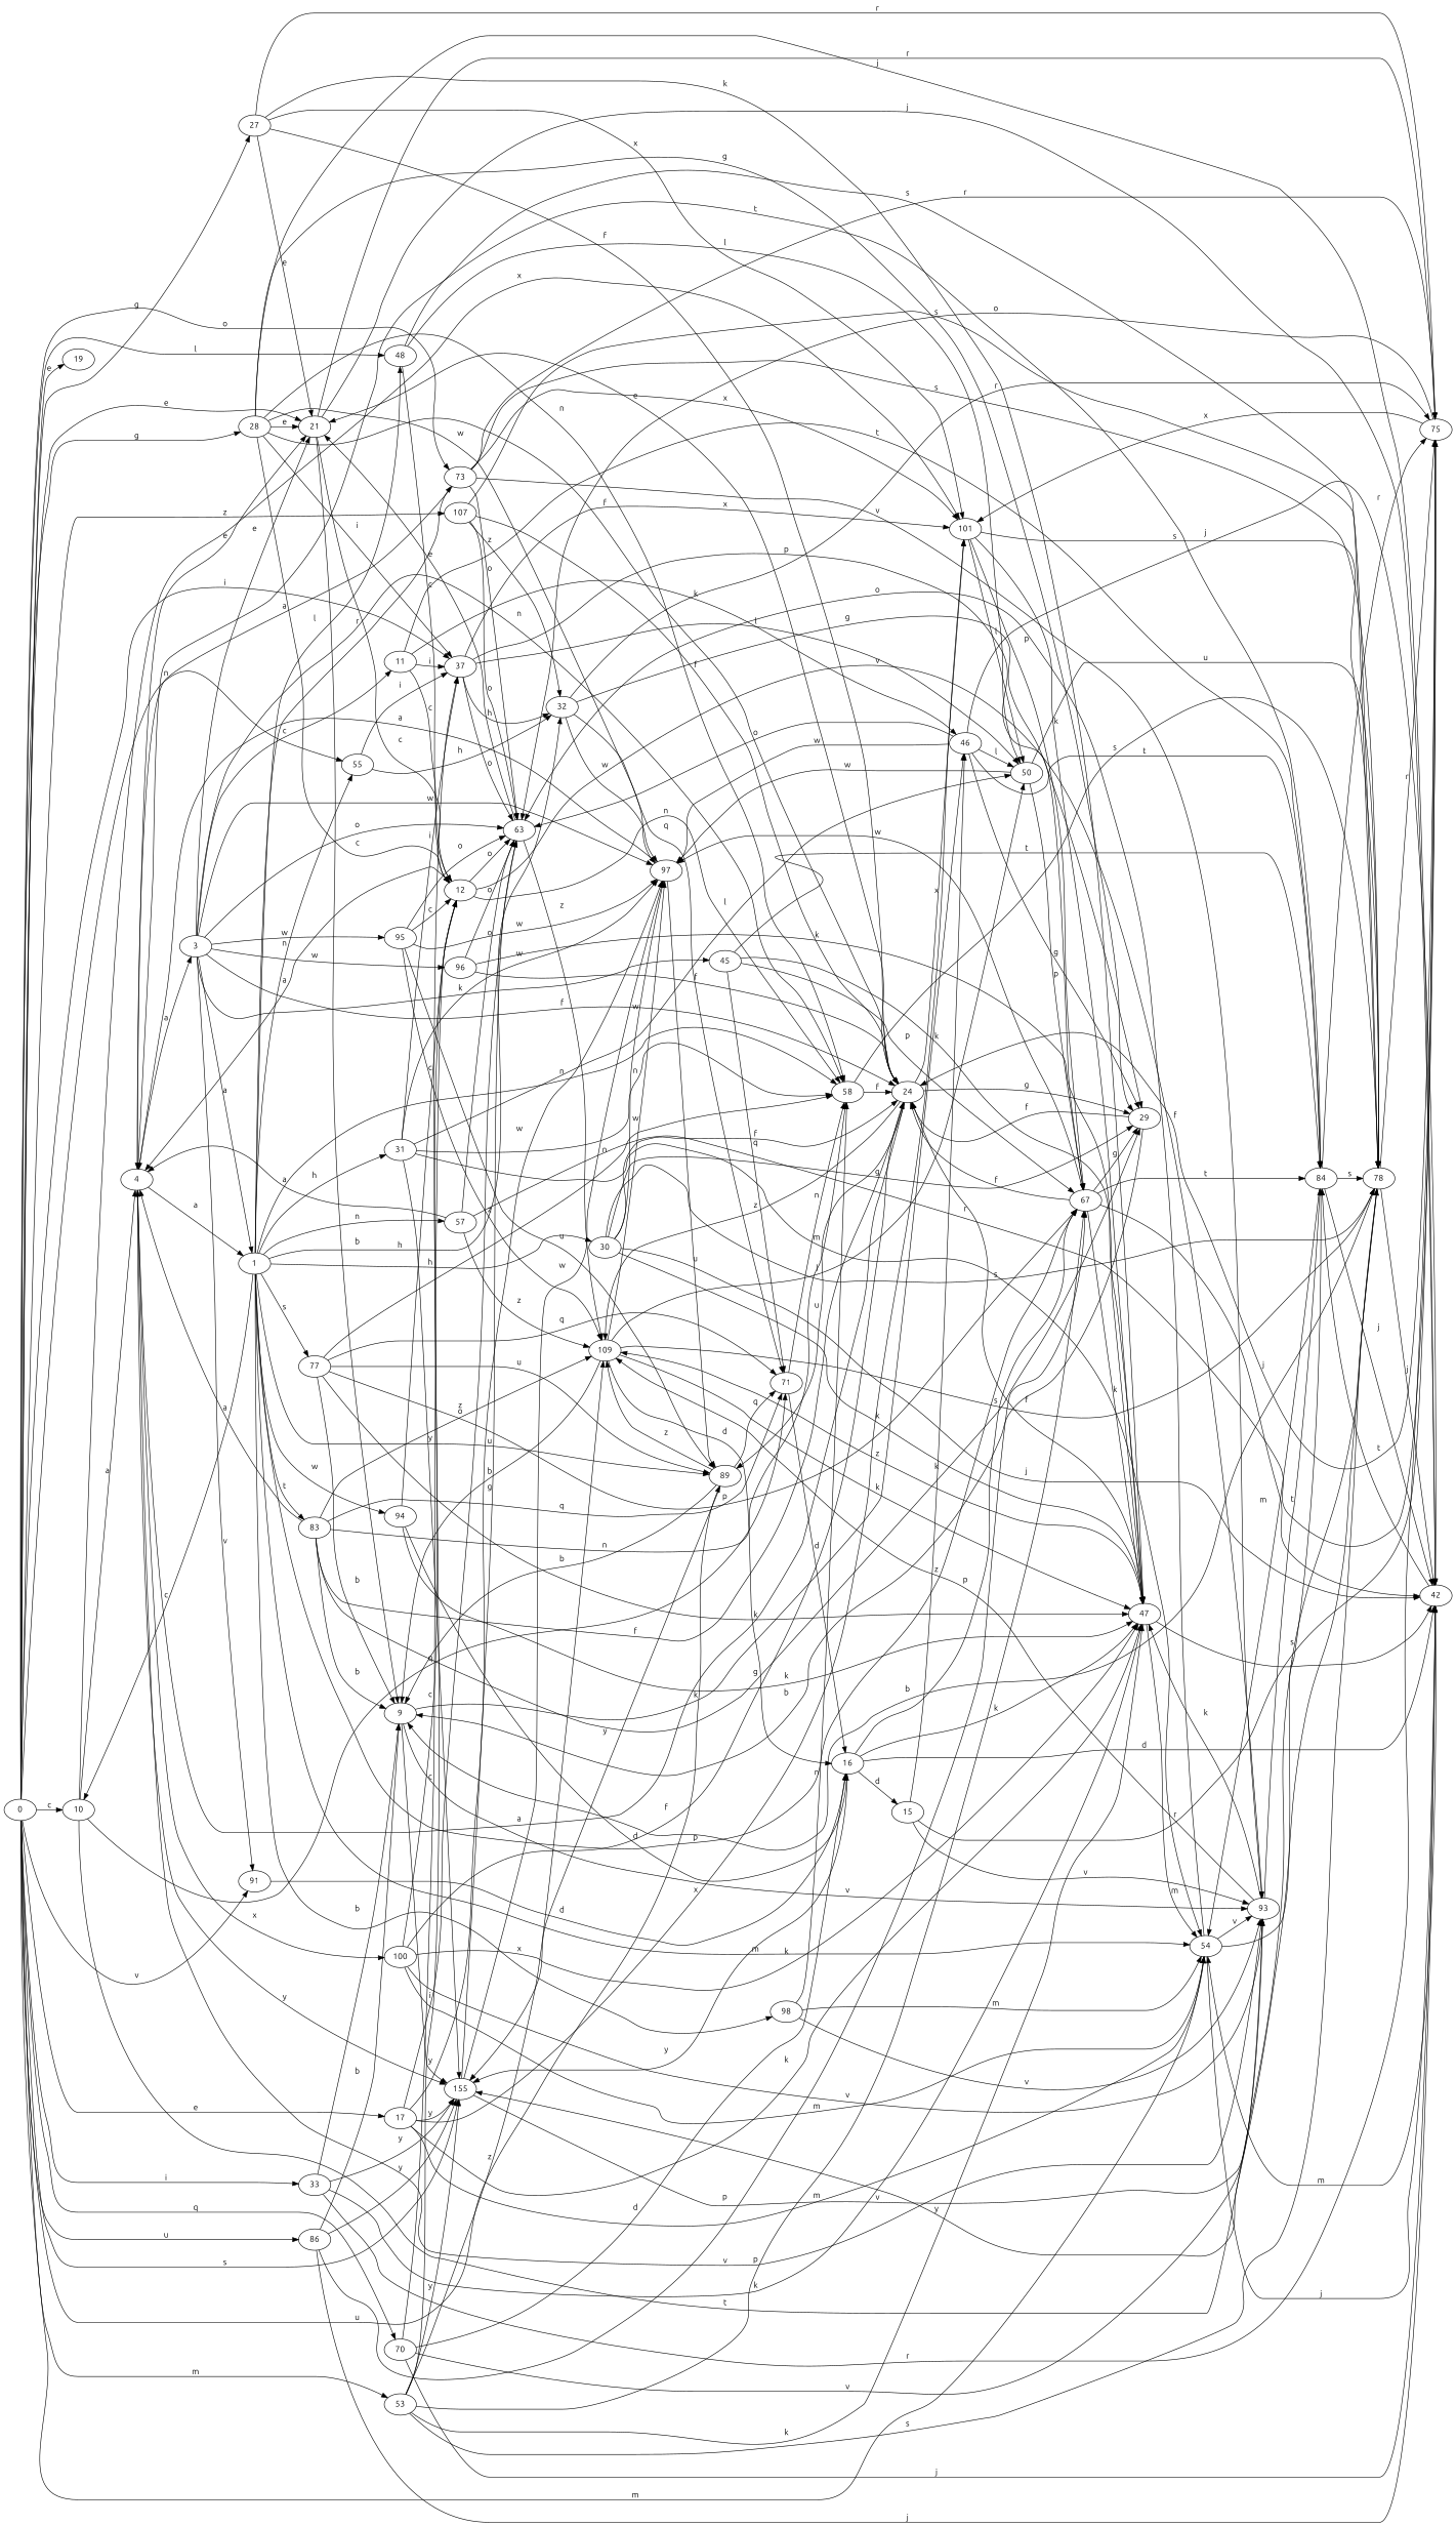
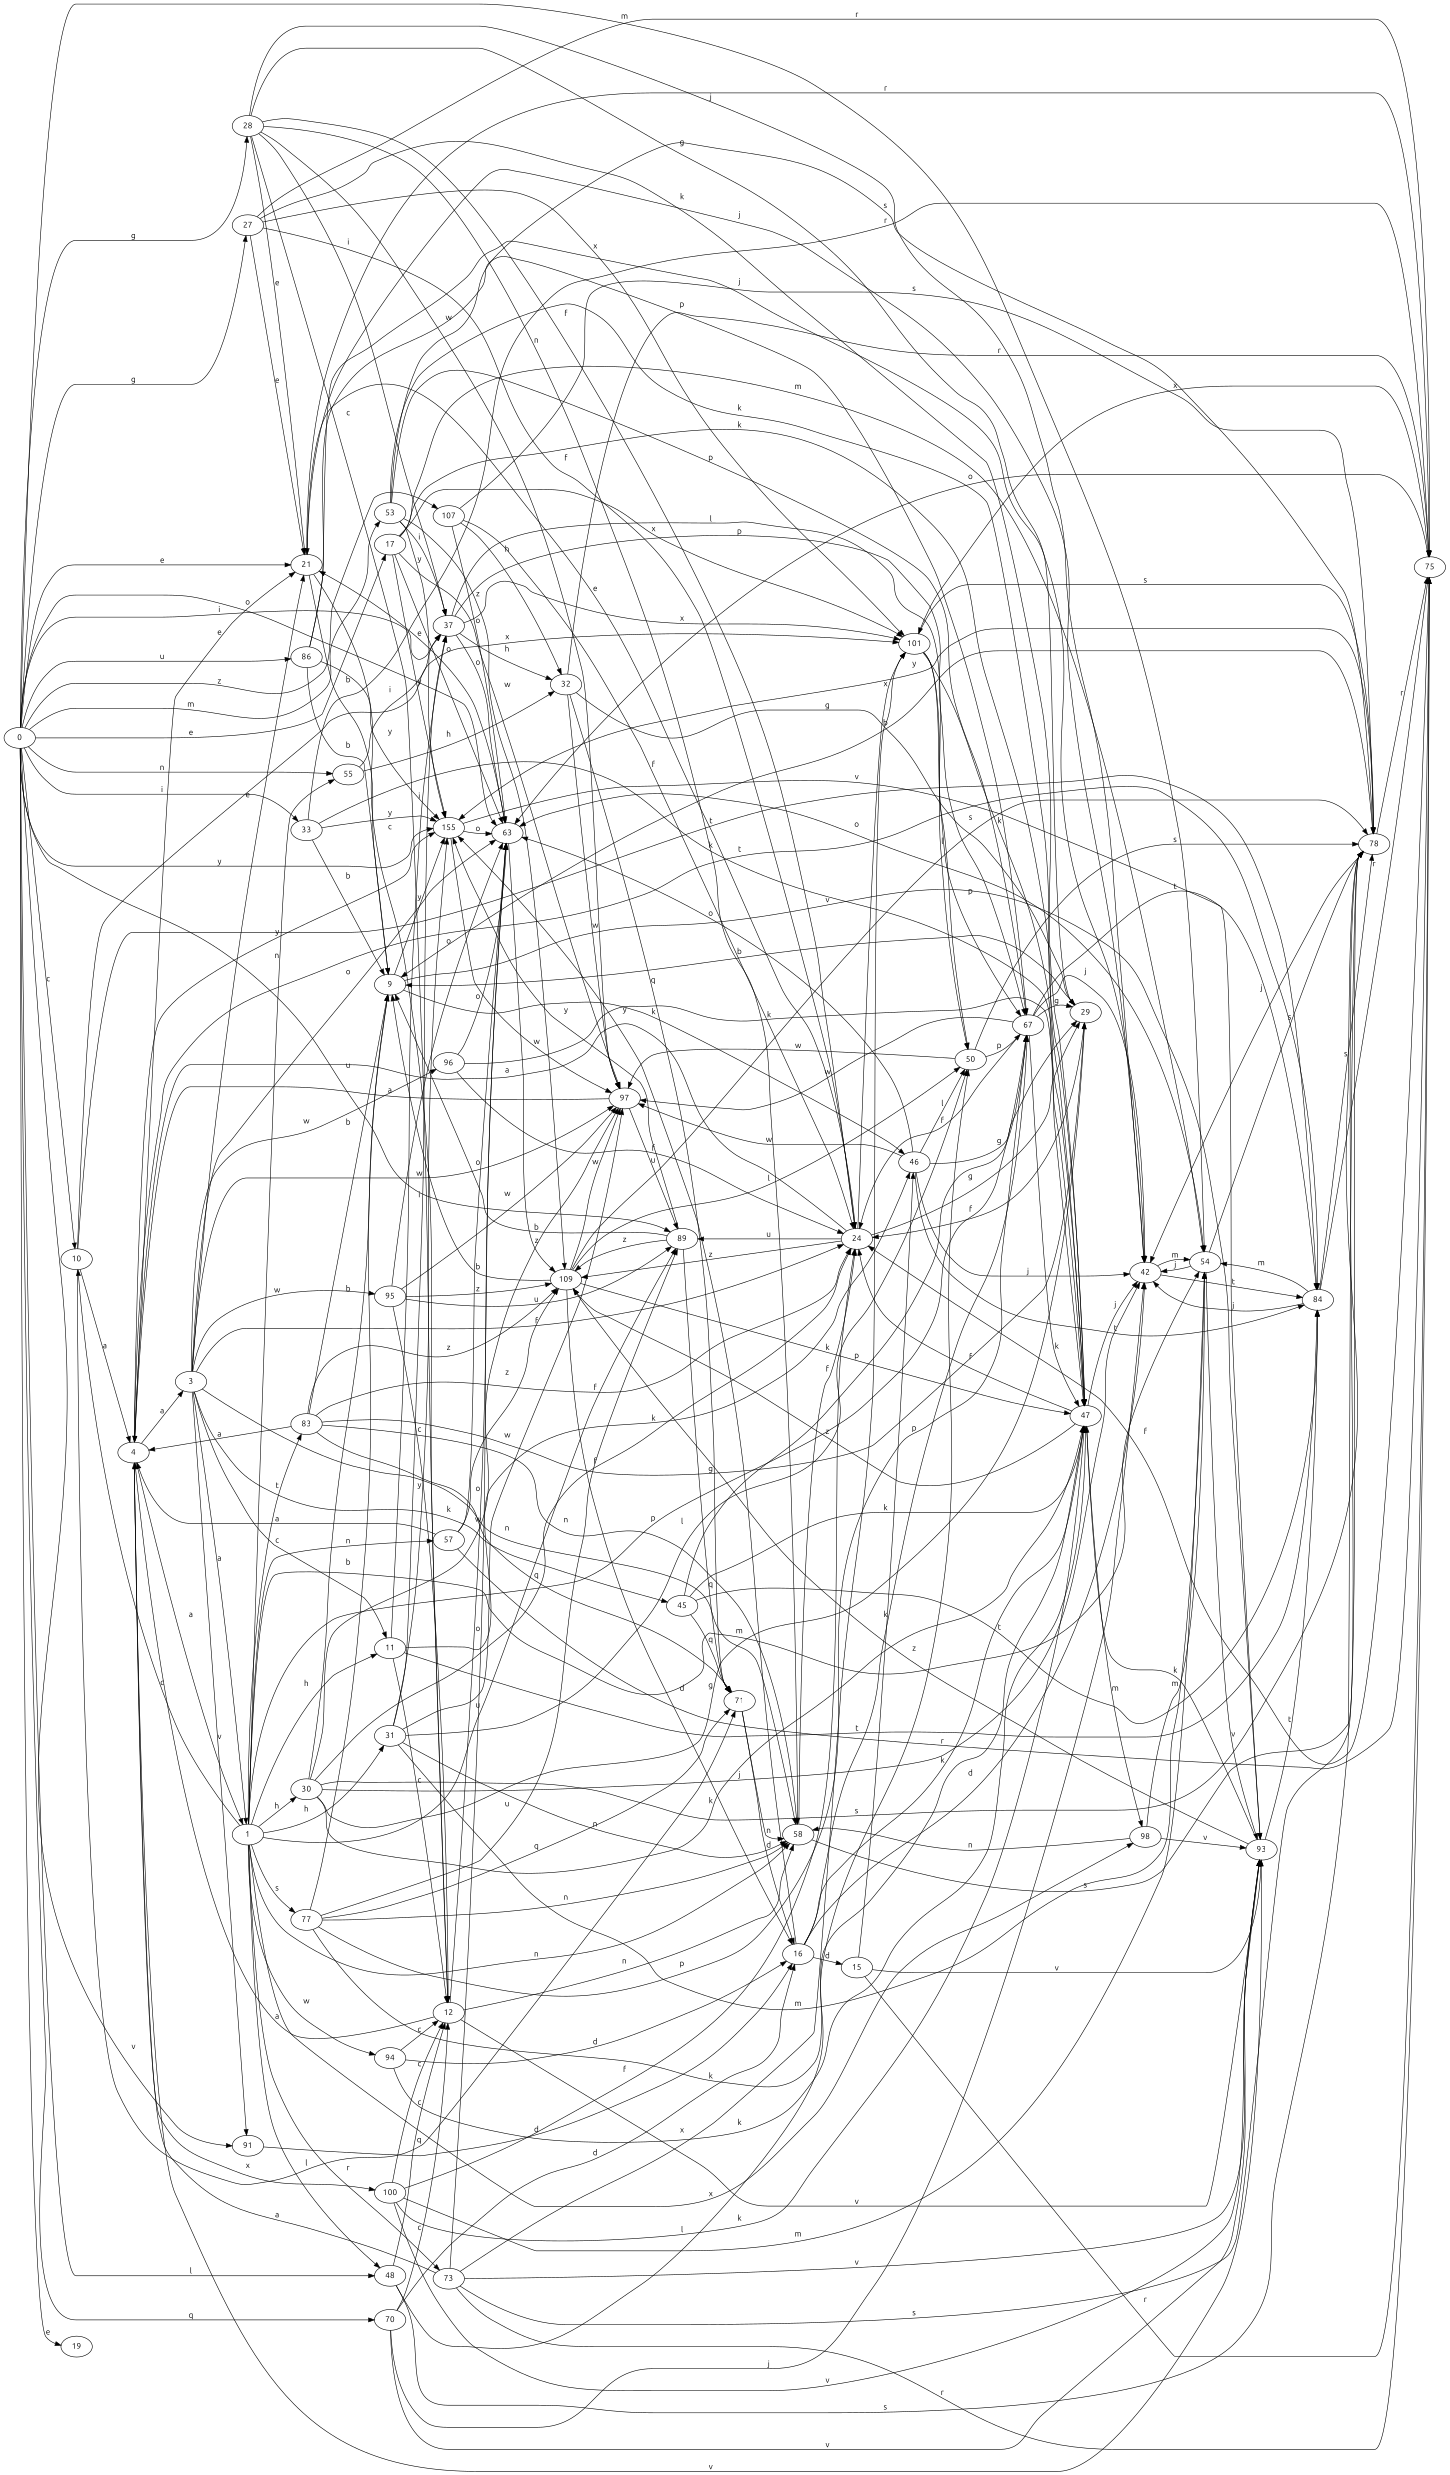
  strict digraph {
    fontname=Ubuntu
    rankdir=LR
    node [fontname=Ubuntu]
    edge [fontname=Ubuntu]
    0
    10
    17
    19
    21
    27
    28
    33
    37
    48
    53
    54
    55
    63
    70
    86
    89
    91
    n19 [label=155]
    107
    4
    84
    71
    101
    97
    47
    9
    12
    75
    42
    24
    58
    29
    32
    67
    50
    78
    109
    93
    16
    1
    30
    31
    57
    73
    77
    83
    94
    98
    3
    11
    45
    95
    96
    46
    100
    15
    0 -> 10 [label=c]
    0 -> 17 [label=e]
    0 -> 19 [label=e]
    0 -> 21 [label=e]
    0 -> 27 [label=g]
    0 -> 28 [label=g]
    0 -> 33 [label=i]
    0 -> 37 [label=i]
    0 -> 48 [label=l]
    0 -> 53 [label=m]
    0 -> 54 [label=m]
    0 -> 55 [label=n]
-   0 -> 73 [label=o]
+   0 -> 63 [label=o]
    0 -> 70 [label=q]
    0 -> 86 [label=u]
    0 -> 89 [label=u]
    0 -> 91 [label=v]
-   0 -> n19 [label=s]
+   0 -> n19 [label=y]
    0 -> 107 [label=z]
    10 -> 4 [label=a]
    10 -> 84 [label=t]
    10 -> 71 [label=q]
    10 -> 101 [label=x]
    17 -> 54 [label=m]
    17 -> 63 [label=o]
    17 -> n19 [label=y]
    17 -> 101 [label=x]
    17 -> 97 [label=w]
    17 -> 47 [label=k]
    21 -> 9 [label=b]
    21 -> 12 [label=c]
    21 -> 75 [label=r]
    21 -> 42 [label=j]
    27 -> 21 [label=e]
    27 -> 101 [label=x]
    27 -> 47 [label=k]
    27 -> 75 [label=r]
    27 -> 24 [label=f]
    28 -> 21 [label=e]
    28 -> 37 [label=i]
    28 -> 97 [label=w]
    28 -> 12 [label=c]
    28 -> 42 [label=j]
    28 -> 24 [label=f]
    28 -> 58 [label=n]
    28 -> 29 [label=g]
    33 -> n19 [label=y]
    33 -> 47 [label=k]
    33 -> 9 [label=b]
    33 -> 75 [label=r]
    37 -> 63 [label=o]
    37 -> 101 [label=x]
    37 -> 32 [label=h]
    37 -> 67 [label=p]
    37 -> 50 [label=l]
    48 -> 12 [label=c]
    48 -> 50 [label=l]
    48 -> 78 [label=s]
    53 -> 37 [label=i]
    53 -> n19 [label=y]
    53 -> 47 [label=k]
    53 -> 67 [label=p]
    53 -> 78 [label=s]
    53 -> 109 [label=z]
    54 -> 63 [label=o]
    54 -> 42 [label=j]
    54 -> 78 [label=s]
    54 -> 93 [label=v]
    55 -> 37 [label=i]
    55 -> 32 [label=h]
    63 -> 21 [label=e]
    63 -> 109 [label=z]
    70 -> 12 [label=c]
    70 -> 42 [label=j]
    70 -> 93 [label=v]
    70 -> 16 [label=d]
    86 -> n19 [label=y]
    86 -> 9 [label=b]
    86 -> 42 [label=j]
    86 -> 67 [label=p]
    89 -> n19 [label=y]
    89 -> 71 [label=q]
    89 -> 9 [label=b]
    89 -> 109 [label=z]
    91 -> 16 [label=d]
-   n19 -> 63 [label=g]
+   n19 -> 63 [label=o]
    n19 -> 97 [label=w]
    n19 -> 93 [label=v]
    107 -> 63 [label=o]
    107 -> 24 [label=f]
-   107 -> 32 [label=z]
+   107 -> 32 [label=h]
    107 -> 78 [label=s]
    4 -> 21 [label=e]
    4 -> n19 [label=y]
    4 -> 84 [label=t]
    4 -> 93 [label=v]
    4 -> 1 [label=a]
    4 -> 3 [label=a]
    4 -> 100 [label=x]
    84 -> 54 [label=m]
    84 -> 75 [label=r]
    84 -> 42 [label=j]
    84 -> 78 [label=s]
    71 -> 58 [label=n]
    71 -> 16 [label=d]
    101 -> 47 [label=k]
    101 -> 67 [label=p]
    101 -> 50 [label=l]
    101 -> 78 [label=s]
    97 -> 89 [label=u]
    97 -> 4 [label=a]
-   47 -> 54 [label=m]
+   47 -> 98 [label=m]
    47 -> 42 [label=j]
    47 -> 24 [label=f]
    47 -> 109 [label=z]
    9 -> n19 [label=y]
    9 -> 93 [label=v]
    9 -> 46 [label=k]
    12 -> 63 [label=o]
    12 -> 4 [label=a]
    12 -> 58 [label=n]
    12 -> 93 [label=v]
    75 -> 63 [label=o]
    75 -> 101 [label=x]
    75 -> 24 [label=f]
    42 -> 54 [label=m]
    42 -> 84 [label=t]
    24 -> 21 [label=e]
    24 -> 89 [label=u]
    24 -> 4 [label=a]
    24 -> 101 [label=x]
    24 -> 29 [label=g]
    24 -> 109 [label=z]
    58 -> 24 [label=f]
    58 -> 78 [label=s]
    29 -> 9 [label=b]
    29 -> 24 [label=f]
    32 -> 71 [label=q]
    32 -> 97 [label=w]
    32 -> 75 [label=r]
    32 -> 29 [label=g]
    67 -> 84 [label=t]
    67 -> 97 [label=w]
    67 -> 47 [label=k]
    67 -> 42 [label=j]
    67 -> 24 [label=f]
    67 -> 29 [label=g]
    50 -> 97 [label=w]
    50 -> 67 [label=p]
-   50 -> 78 [label=u]
+   50 -> 78 [label=s]
    78 -> n19 [label=y]
    78 -> 9 [label=b]
    78 -> 75 [label=r]
    78 -> 42 [label=j]
    109 -> 97 [label=w]
    109 -> 47 [label=k]
    109 -> 9 [label=b]
    109 -> 50 [label=l]
    109 -> 78 [label=s]
    109 -> 16 [label=d]
    93 -> 84 [label=t]
    93 -> 47 [label=k]
    93 -> 109 [label=z]
    16 -> n19 [label=y]
    16 -> 47 [label=k]
    16 -> 42 [label=d]
    16 -> 67 [label=p]
    16 -> 15 [label=d]
    1 -> 10 [label=c]
    1 -> 48 [label=l]
    1 -> 54 [label=m]
    1 -> 55 [label=n]
    1 -> 89 [label=u]
    1 -> 58 [label=n]
-   1 -> 32 [label=h]
+   1 -> 11 [label=h]
    1 -> 67 [label=p]
    1 -> 30 [label=h]
    1 -> 31 [label=h]
    1 -> 57 [label=n]
    1 -> 73 [label=r]
    1 -> 77 [label=s]
    1 -> 83 [label=t]
    1 -> 94 [label=w]
    1 -> 98 [label=x]
    30 -> 97 [label=w]
    30 -> 47 [label=k]
+   30 -> 9 [label=b]
    30 -> 42 [label=j]
    30 -> 24 [label=f]
    30 -> 29 [label=g]
    30 -> 78 [label=s]
    31 -> 37 [label=i]
    31 -> 54 [label=m]
    31 -> n19 [label=y]
    31 -> 97 [label=w]
    31 -> 58 [label=n]
    31 -> 50 [label=l]
    57 -> 63 [label=o]
    57 -> 4 [label=a]
    57 -> 75 [label=r]
    57 -> 109 [label=z]
    73 -> 63 [label=o]
    73 -> 4 [label=a]
    73 -> 101 [label=x]
    73 -> 75 [label=r]
    73 -> 78 [label=s]
    73 -> 93 [label=v]
    77 -> 89 [label=u]
    77 -> 71 [label=q]
    77 -> 47 [label=k]
    77 -> 9 [label=b]
    77 -> 58 [label=n]
    77 -> 67 [label=p]
    83 -> 4 [label=a]
    83 -> 71 [label=q]
    83 -> 9 [label=b]
    83 -> 24 [label=f]
    83 -> 58 [label=n]
    83 -> 29 [label=g]
    83 -> 109 [label=z]
    94 -> 47 [label=k]
    94 -> 12 [label=c]
    94 -> 16 [label=d]
    98 -> 54 [label=m]
    98 -> 58 [label=n]
    98 -> 93 [label=v]
    3 -> 21 [label=e]
    3 -> 63 [label=o]
    3 -> 91 [label=v]
    3 -> 97 [label=w]
    3 -> 24 [label=f]
    3 -> 58 [label=n]
    3 -> 1 [label=a]
    3 -> 11 [label=c]
    3 -> 45 [label=k]
    3 -> 95 [label=w]
    3 -> 96 [label=w]
    11 -> 37 [label=i]
    11 -> 84 [label=t]
    11 -> 12 [label=c]
    11 -> 46 [label=k]
    45 -> 84 [label=t]
    45 -> 71 [label=q]
    45 -> 47 [label=k]
    45 -> 67 [label=p]
    95 -> 63 [label=o]
    95 -> 89 [label=u]
    95 -> 97 [label=w]
    95 -> 12 [label=c]
    95 -> 109 [label=z]
    96 -> 63 [label=o]
    96 -> 47 [label=k]
    96 -> 24 [label=f]
    46 -> 63 [label=o]
    46 -> 84 [label=t]
    46 -> 97 [label=w]
    46 -> 42 [label=j]
    46 -> 29 [label=g]
    46 -> 50 [label=l]
    100 -> 54 [label=m]
    100 -> 47 [label=k]
    100 -> 12 [label=c]
    100 -> 24 [label=f]
    100 -> 93 [label=v]
    15 -> 75 [label=r]
    15 -> 93 [label=v]
    15 -> 46 [label=k]
  }
